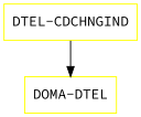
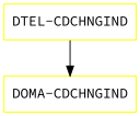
  digraph {
    fontname="Source Code Pro"
    node [color=yellow shape=box fontname="Source Code Pro"]
    "DTEL-CDCHNGIND"
-   "DOMA-CDCHNGIND" [label="DOMA-DTEL"]
+   "DOMA-CDCHNGIND"
    "DTEL-CDCHNGIND" -> "DOMA-CDCHNGIND" [fontname="Source Code Pro"]
  }
